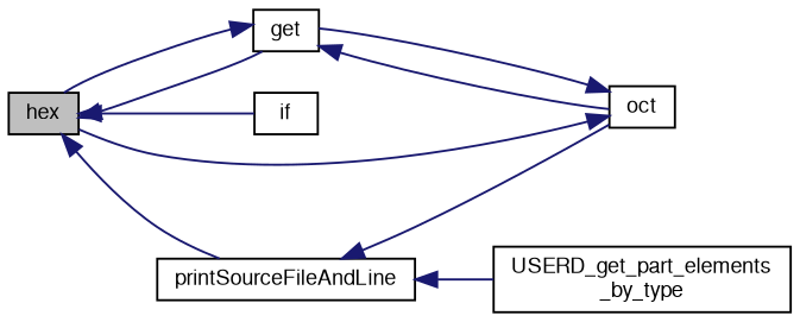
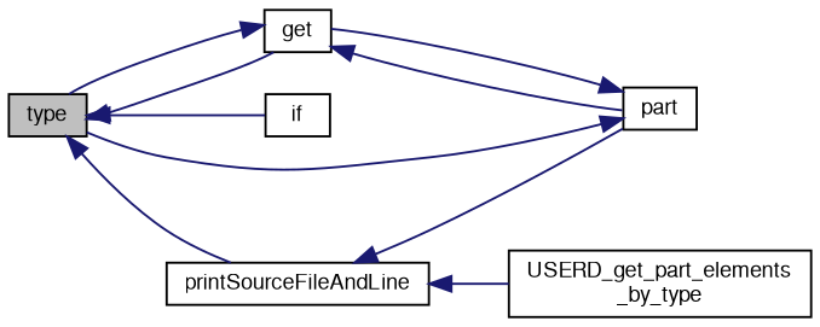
  digraph {
    rankdir=LR
    node [color=black fontname=FreeSans fontsize=10 shape=record]
    edge [color=midnightblue dir=back fontname=FreeSans fontsize=10 labelfontname=FreeSans labelfontsize=10 style=solid]
-   n1 [fillcolor=grey75 fontcolor=black height=0.2 label=hex style=filled width=0.4]
+   n1 [fillcolor=grey75 fontcolor=black height=0.2 label=type style=filled width=0.4]
    n2 [height=0.2 label=get width=0.4]
    n3 [height=0.2 label=if width=0.4]
    n4 [height=0.2 label=printSourceFileAndLine width=0.4]
-   n5 [height=0.2 label=oct width=0.4]
+   n5 [height=0.2 label=part width=0.4]
    n6 [height=0.2 label="USERD_get_part_elements\l_by_type" width=0.4]
    n1 -> n2
    n1 -> n3
    n1 -> n4
    n2 -> n1
    n2 -> n5
    n4 -> n5
    n4 -> n6
    n5 -> n1
    n5 -> n2
  }
